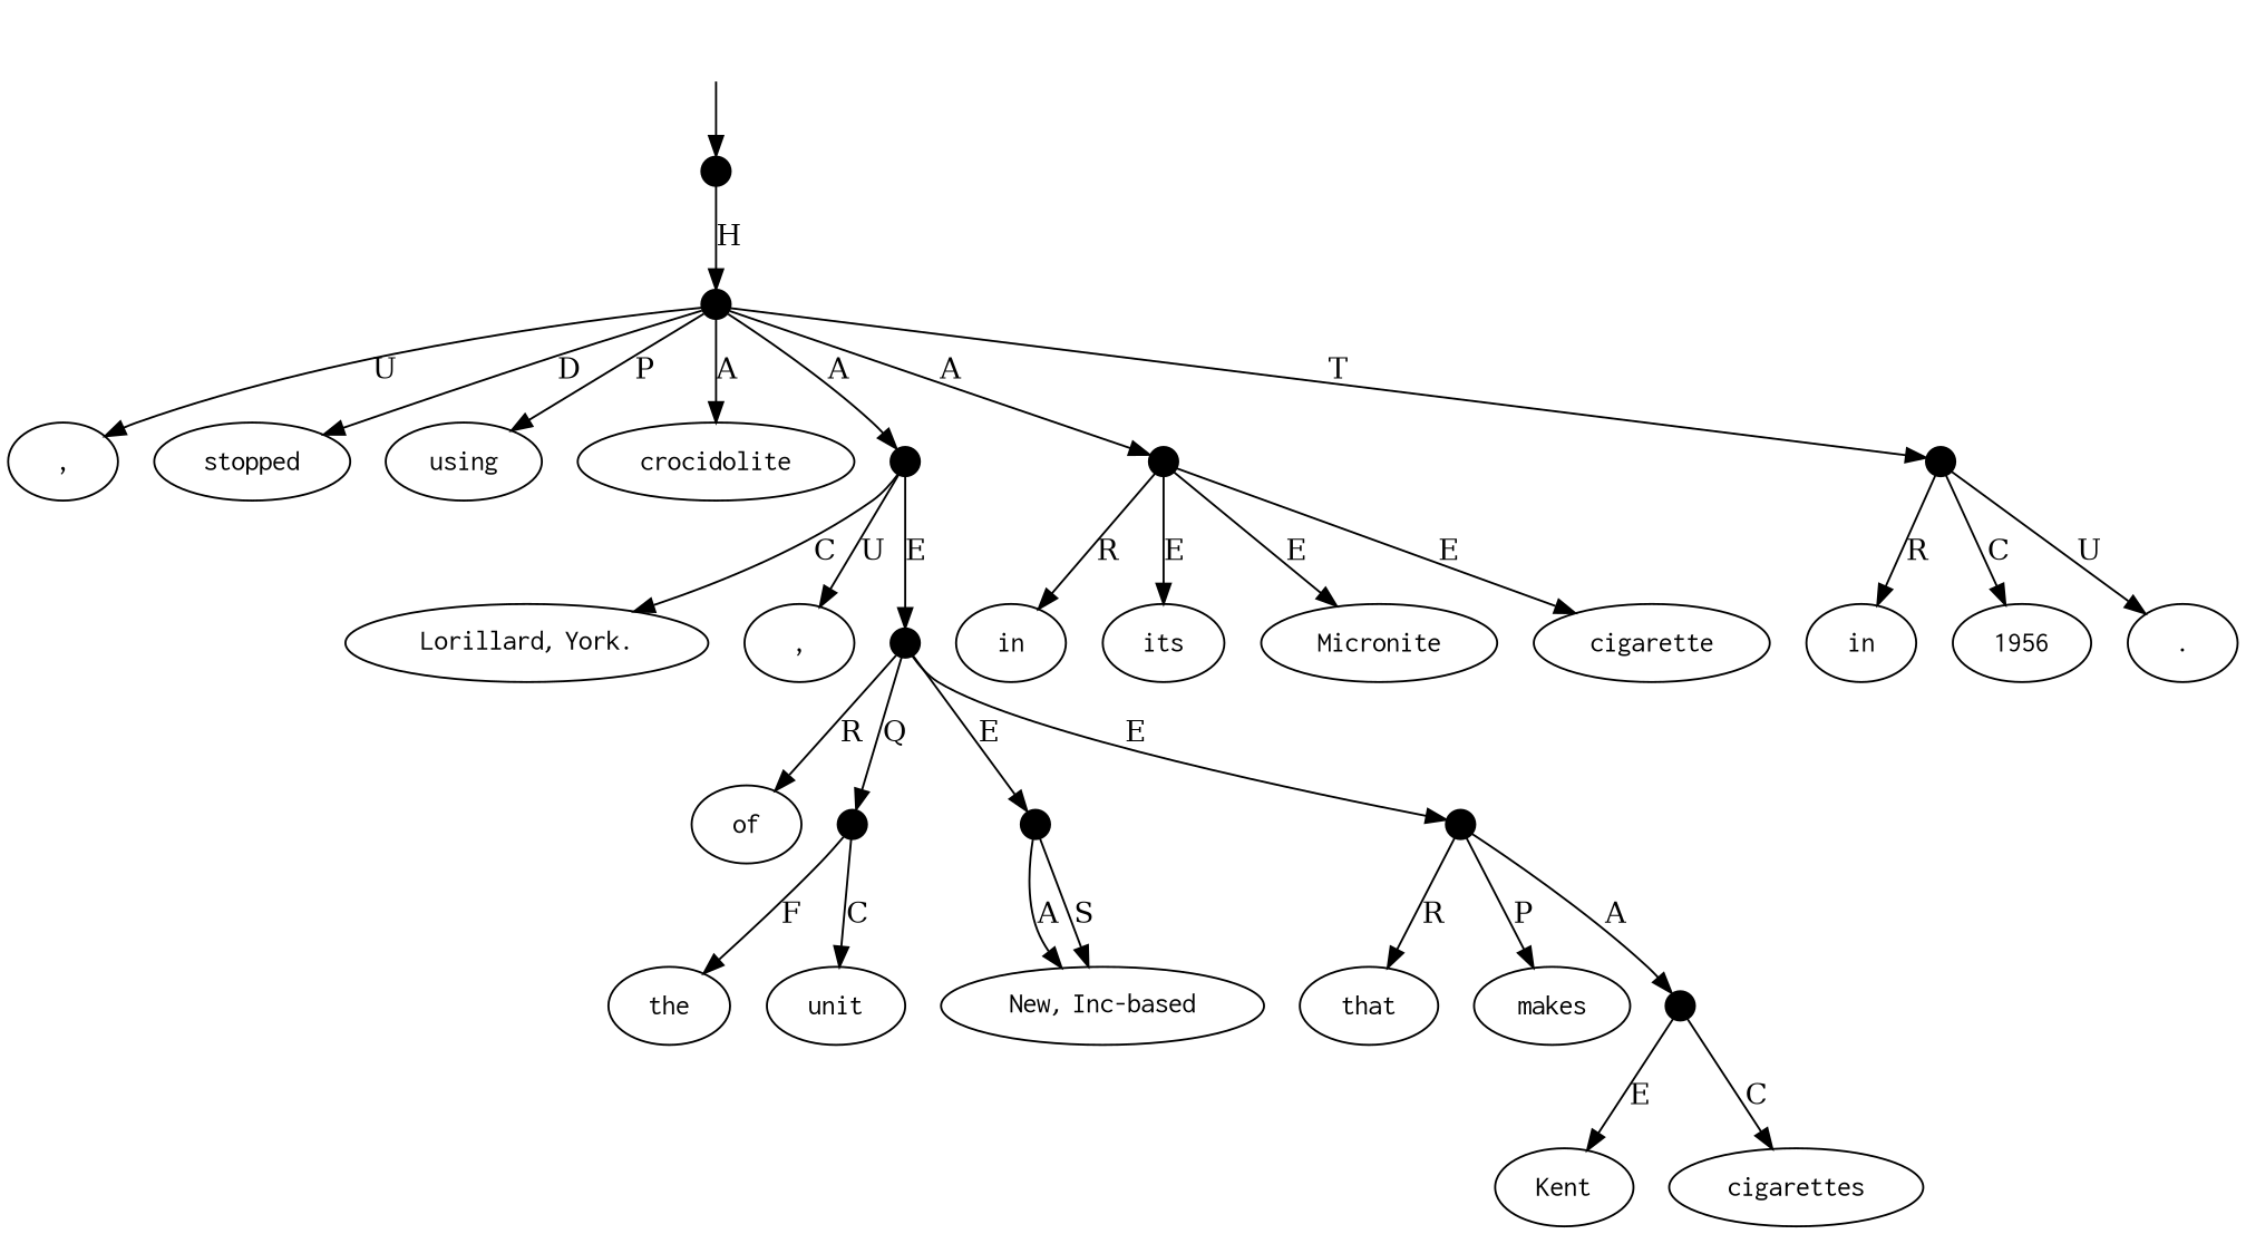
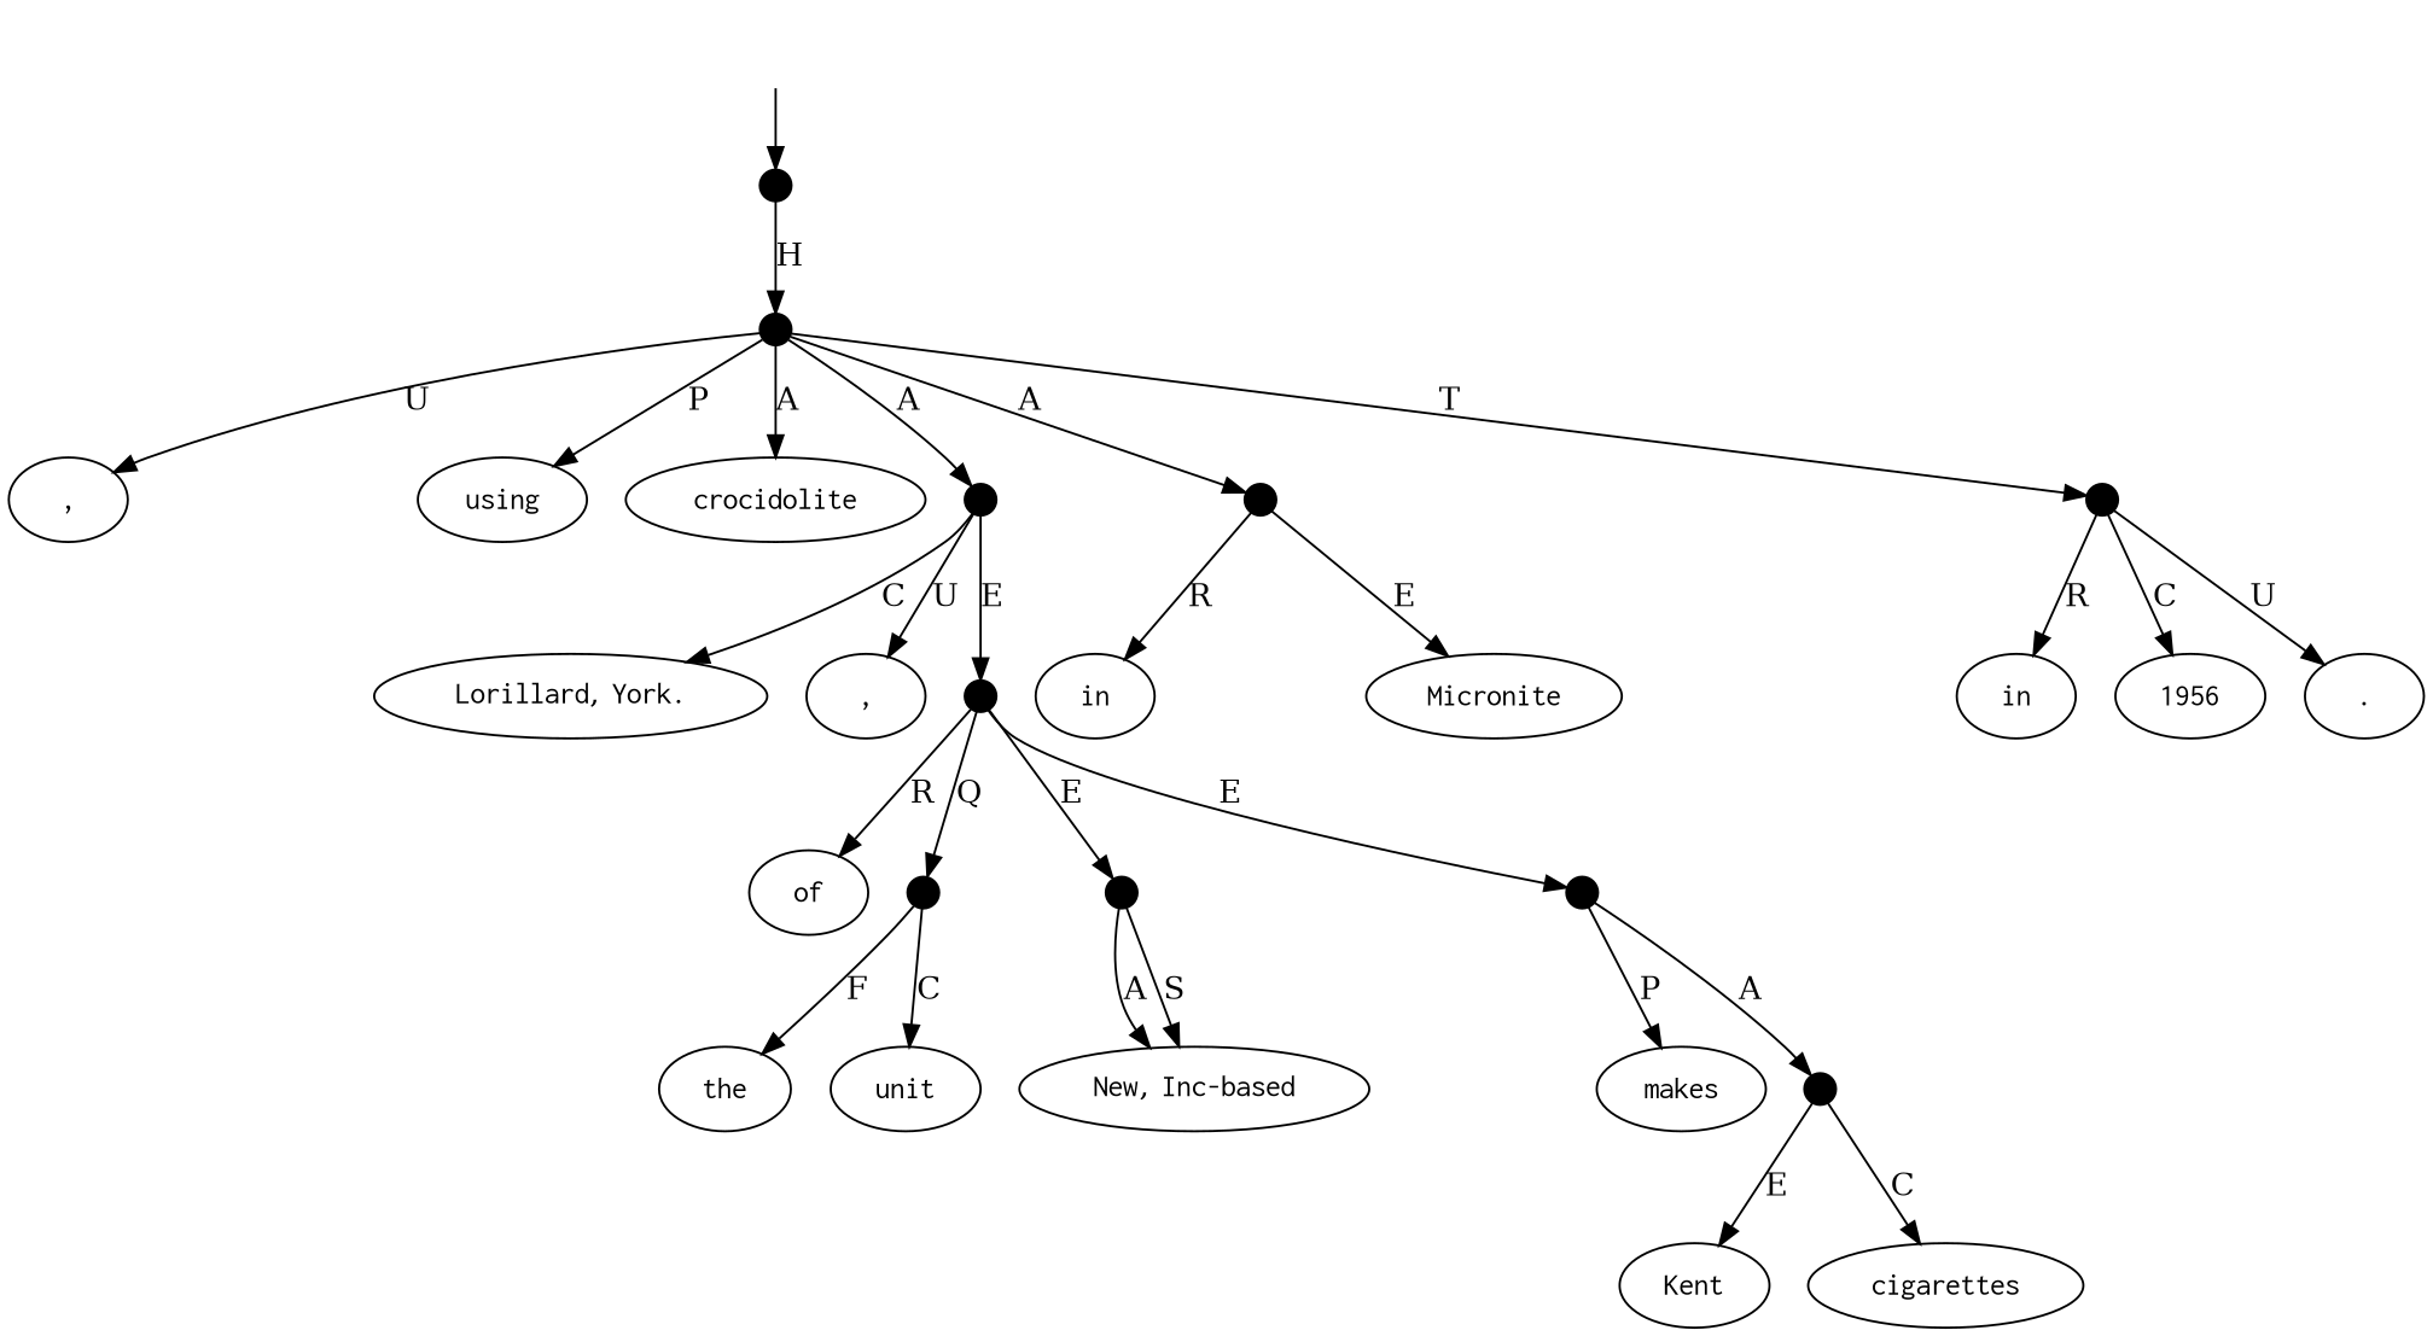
  digraph {
    top [style=invis]
    24 [shape=point width=0.2]
    25 [shape=point width=0.2]
    n4 [label=<<table align="center" border="0" cellspacing="0"><tr><td colspan="2"><font face="Courier">,</font></td></tr></table>>]
-   n5 [label=<<table align="center" border="0" cellspacing="0"><tr><td colspan="2"><font face="Courier">stopped</font></td></tr></table>>]
    n6 [label=<<table align="center" border="0" cellspacing="0"><tr><td colspan="2"><font face="Courier">using</font></td></tr></table>>]
    n7 [label=<<table align="center" border="0" cellspacing="0"><tr><td colspan="2"><font face="Courier">crocidolite</font></td></tr></table>>]
    23 [shape=point width=0.2]
    31 [shape=point width=0.2]
    32 [shape=point width=0.2]
    n11 [label=<<table align="center" border="0" cellspacing="0"><tr><td colspan="2"><font face="Courier">Lorillard</font>,&nbsp;<font face="Courier">York.</font></td></tr></table>>]
    n12 [label=<<table align="center" border="0" cellspacing="0"><tr><td colspan="2"><font face="Courier">,</font></td></tr></table>>]
    n13 [label=<<table align="center" border="0" cellspacing="0"><tr><td colspan="2"><font face="Courier">the</font></td></tr></table>>]
    n14 [label=<<table align="center" border="0" cellspacing="0"><tr><td colspan="2"><font face="Courier">unit</font></td></tr></table>>]
    n15 [label=<<table align="center" border="0" cellspacing="0"><tr><td colspan="2"><font face="Courier">of</font></td></tr></table>>]
    n16 [label=<<table align="center" border="0" cellspacing="0"><tr><td colspan="2"><font face="Courier">New</font>,&nbsp;<font face="Courier">Inc-based</font></td></tr></table>>]
-   n17 [label=<<table align="center" border="0" cellspacing="0"><tr><td colspan="2"><font face="Courier">that</font></td></tr></table>>]
    n18 [label=<<table align="center" border="0" cellspacing="0"><tr><td colspan="2"><font face="Courier">makes</font></td></tr></table>>]
    n19 [label=<<table align="center" border="0" cellspacing="0"><tr><td colspan="2"><font face="Courier">Kent</font></td></tr></table>>]
    n20 [label=<<table align="center" border="0" cellspacing="0"><tr><td colspan="2"><font face="Courier">cigarettes</font></td></tr></table>>]
    n21 [label=<<table align="center" border="0" cellspacing="0"><tr><td colspan="2"><font face="Courier">in</font></td></tr></table>>]
-   n22 [label=<<table align="center" border="0" cellspacing="0"><tr><td colspan="2"><font face="Courier">its</font></td></tr></table>>]
    n23 [label=<<table align="center" border="0" cellspacing="0"><tr><td colspan="2"><font face="Courier">Micronite</font></td></tr></table>>]
-   n24 [label=<<table align="center" border="0" cellspacing="0"><tr><td colspan="2"><font face="Courier">cigarette</font></td></tr></table>>]
    n25 [label=<<table align="center" border="0" cellspacing="0"><tr><td colspan="2"><font face="Courier">in</font></td></tr></table>>]
    n26 [label=<<table align="center" border="0" cellspacing="0"><tr><td colspan="2"><font face="Courier">1956</font></td></tr></table>>]
    n27 [label=<<table align="center" border="0" cellspacing="0"><tr><td colspan="2"><font face="Courier">.</font></td></tr></table>>]
    27 [shape=point width=0.2]
    26 [shape=point width=0.2]
    28 [shape=point width=0.2]
    29 [shape=point width=0.2]
    30 [shape=point width=0.2]
    top -> 24
    24 -> 25 [label=H]
    25 -> n4 [label=U]
-   25 -> n5 [label=D]
    25 -> n6 [label=P]
    25 -> n7 [label=A]
    25 -> 23 [label=A]
    25 -> 31 [label=A]
    25 -> 32 [label=T]
    23 -> n11 [label=C]
    23 -> n12 [label=U]
    23 -> 27 [label=E]
    31 -> n21 [label=R]
-   31 -> n22 [label=E]
    31 -> n23 [label=E]
-   31 -> n24 [label=E]
    32 -> n25 [label=R]
    32 -> n26 [label=C]
    32 -> n27 [label=U]
    27 -> n15 [label=R]
    27 -> 26 [label=Q]
    27 -> 28 [label=E]
    27 -> 29 [label=E]
    26 -> n13 [label=F]
    26 -> n14 [label=C]
    28 -> n16 [label=A]
    28 -> n16 [label=S]
-   29 -> n17 [label=R]
    29 -> n18 [label=P]
    29 -> 30 [label=A]
    30 -> n19 [label=E]
    30 -> n20 [label=C]
  }
